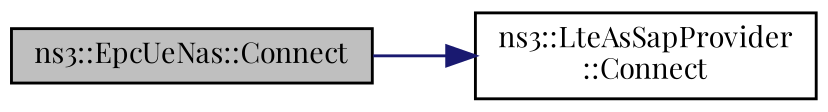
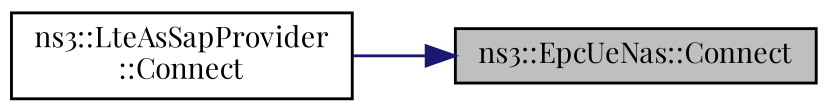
  digraph {
    rankdir=LR
    fontname="Playfair Display"
    node [color=black fontname="Playfair Display" fontsize=10 shape=record style=filled]
    n1 [fillcolor=grey75 fontcolor=black height=0.2 label="ns3::EpcUeNas::Connect" width=0.4]
    n2 [fillcolor=white height=0.2 label="ns3::LteAsSapProvider\l::Connect" width=0.4]
-   n1 -> n2 [color=midnightblue fontname="Playfair Display" fontsize=10 labelfontname=Helvetica labelfontsize=10 style=solid]
+   n2 -> n1 [color=midnightblue fontname="Playfair Display" fontsize=10 labelfontname=Helvetica labelfontsize=10 style=solid]
  }
